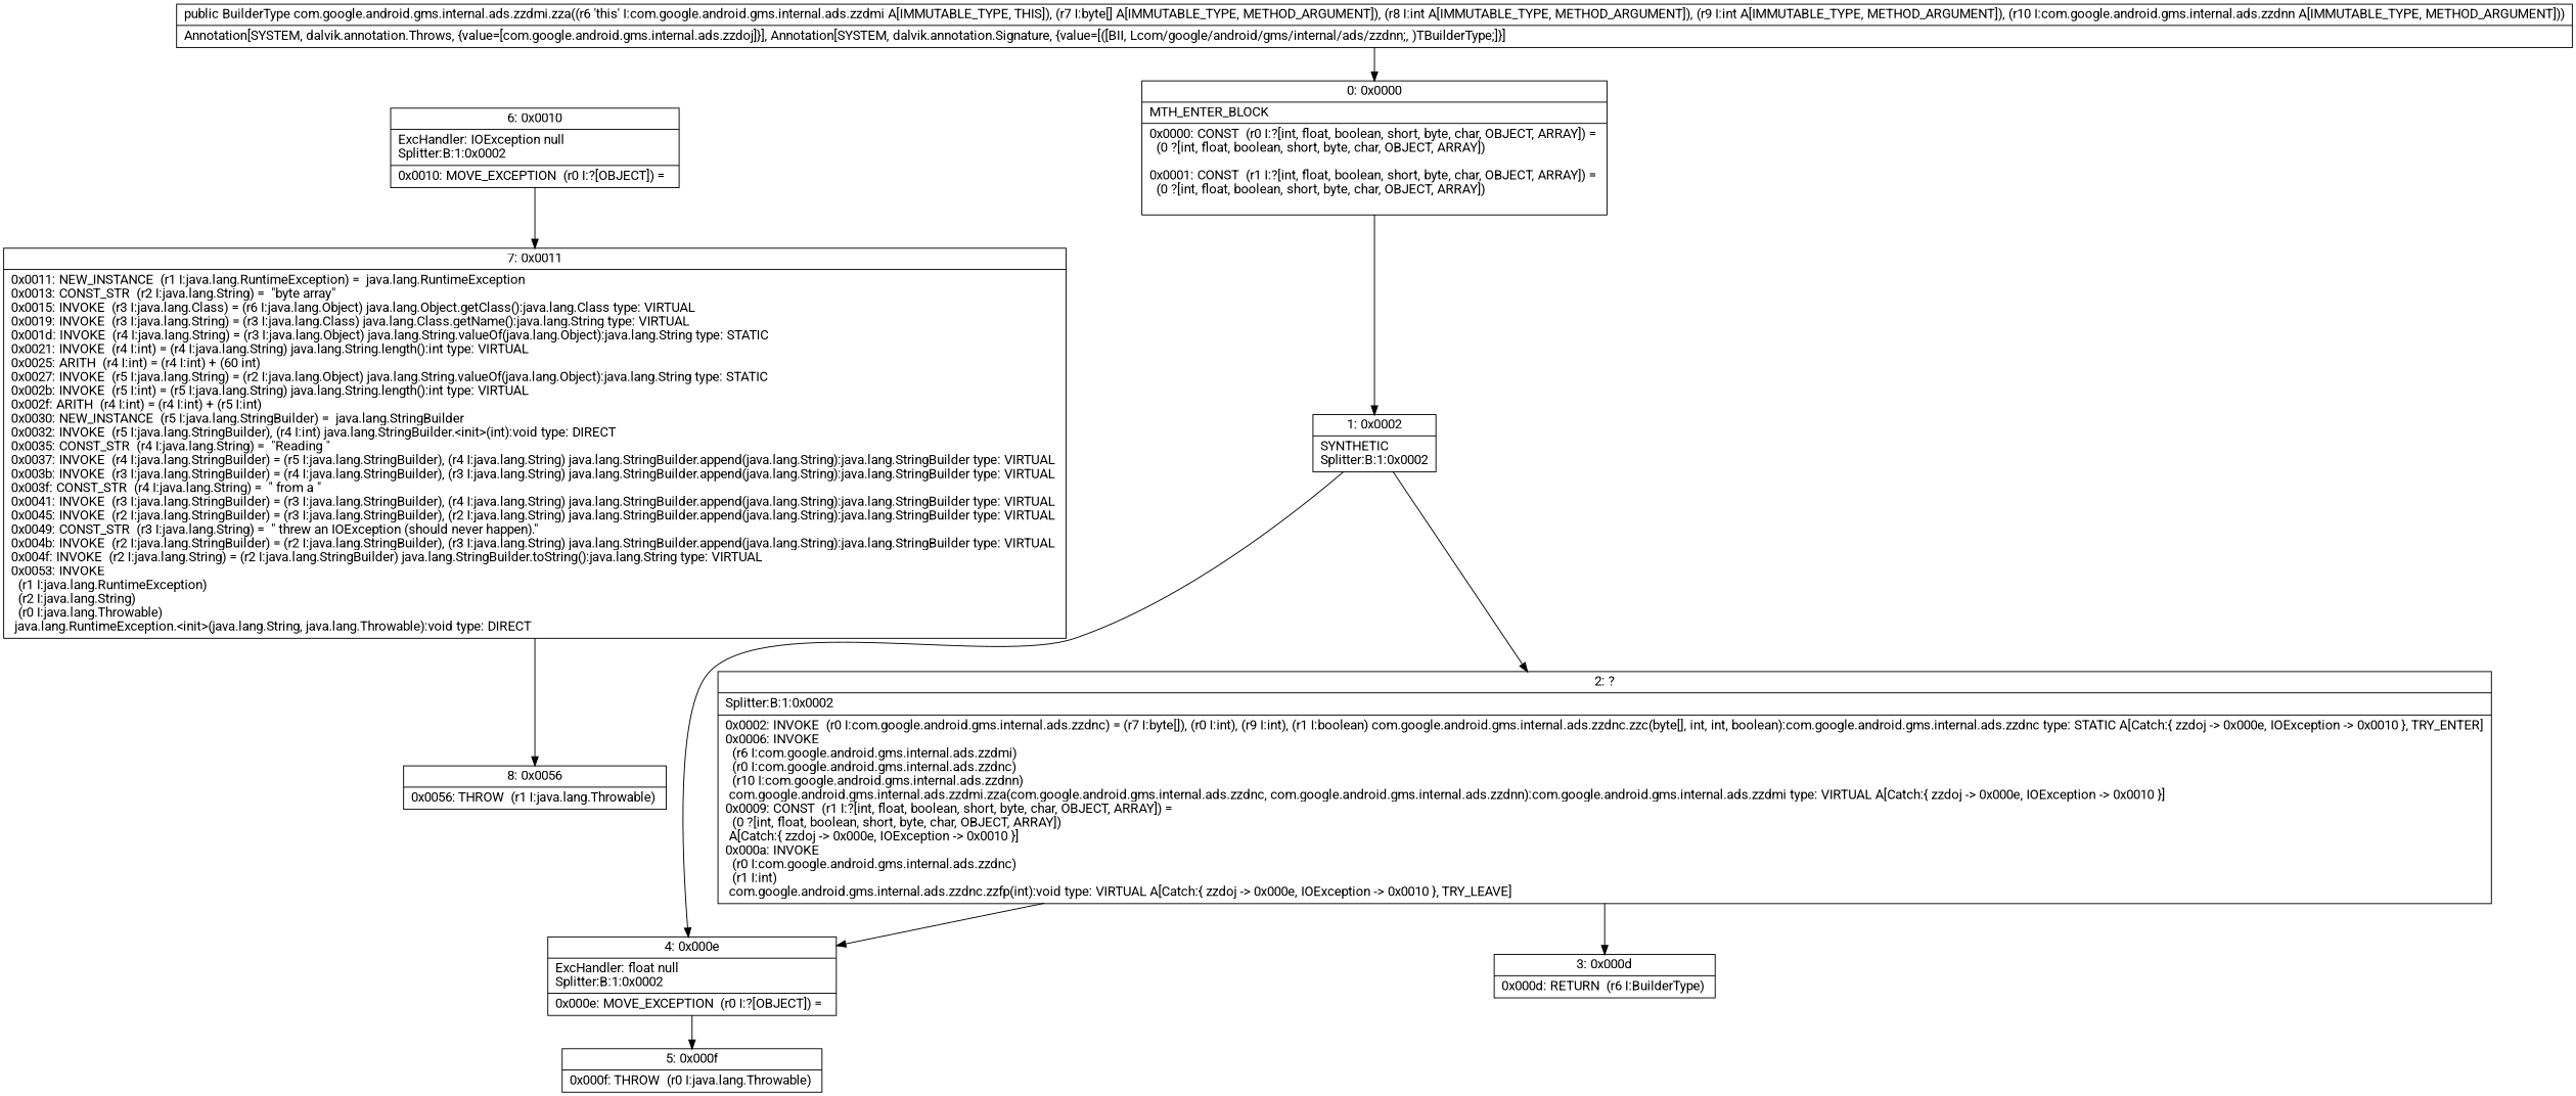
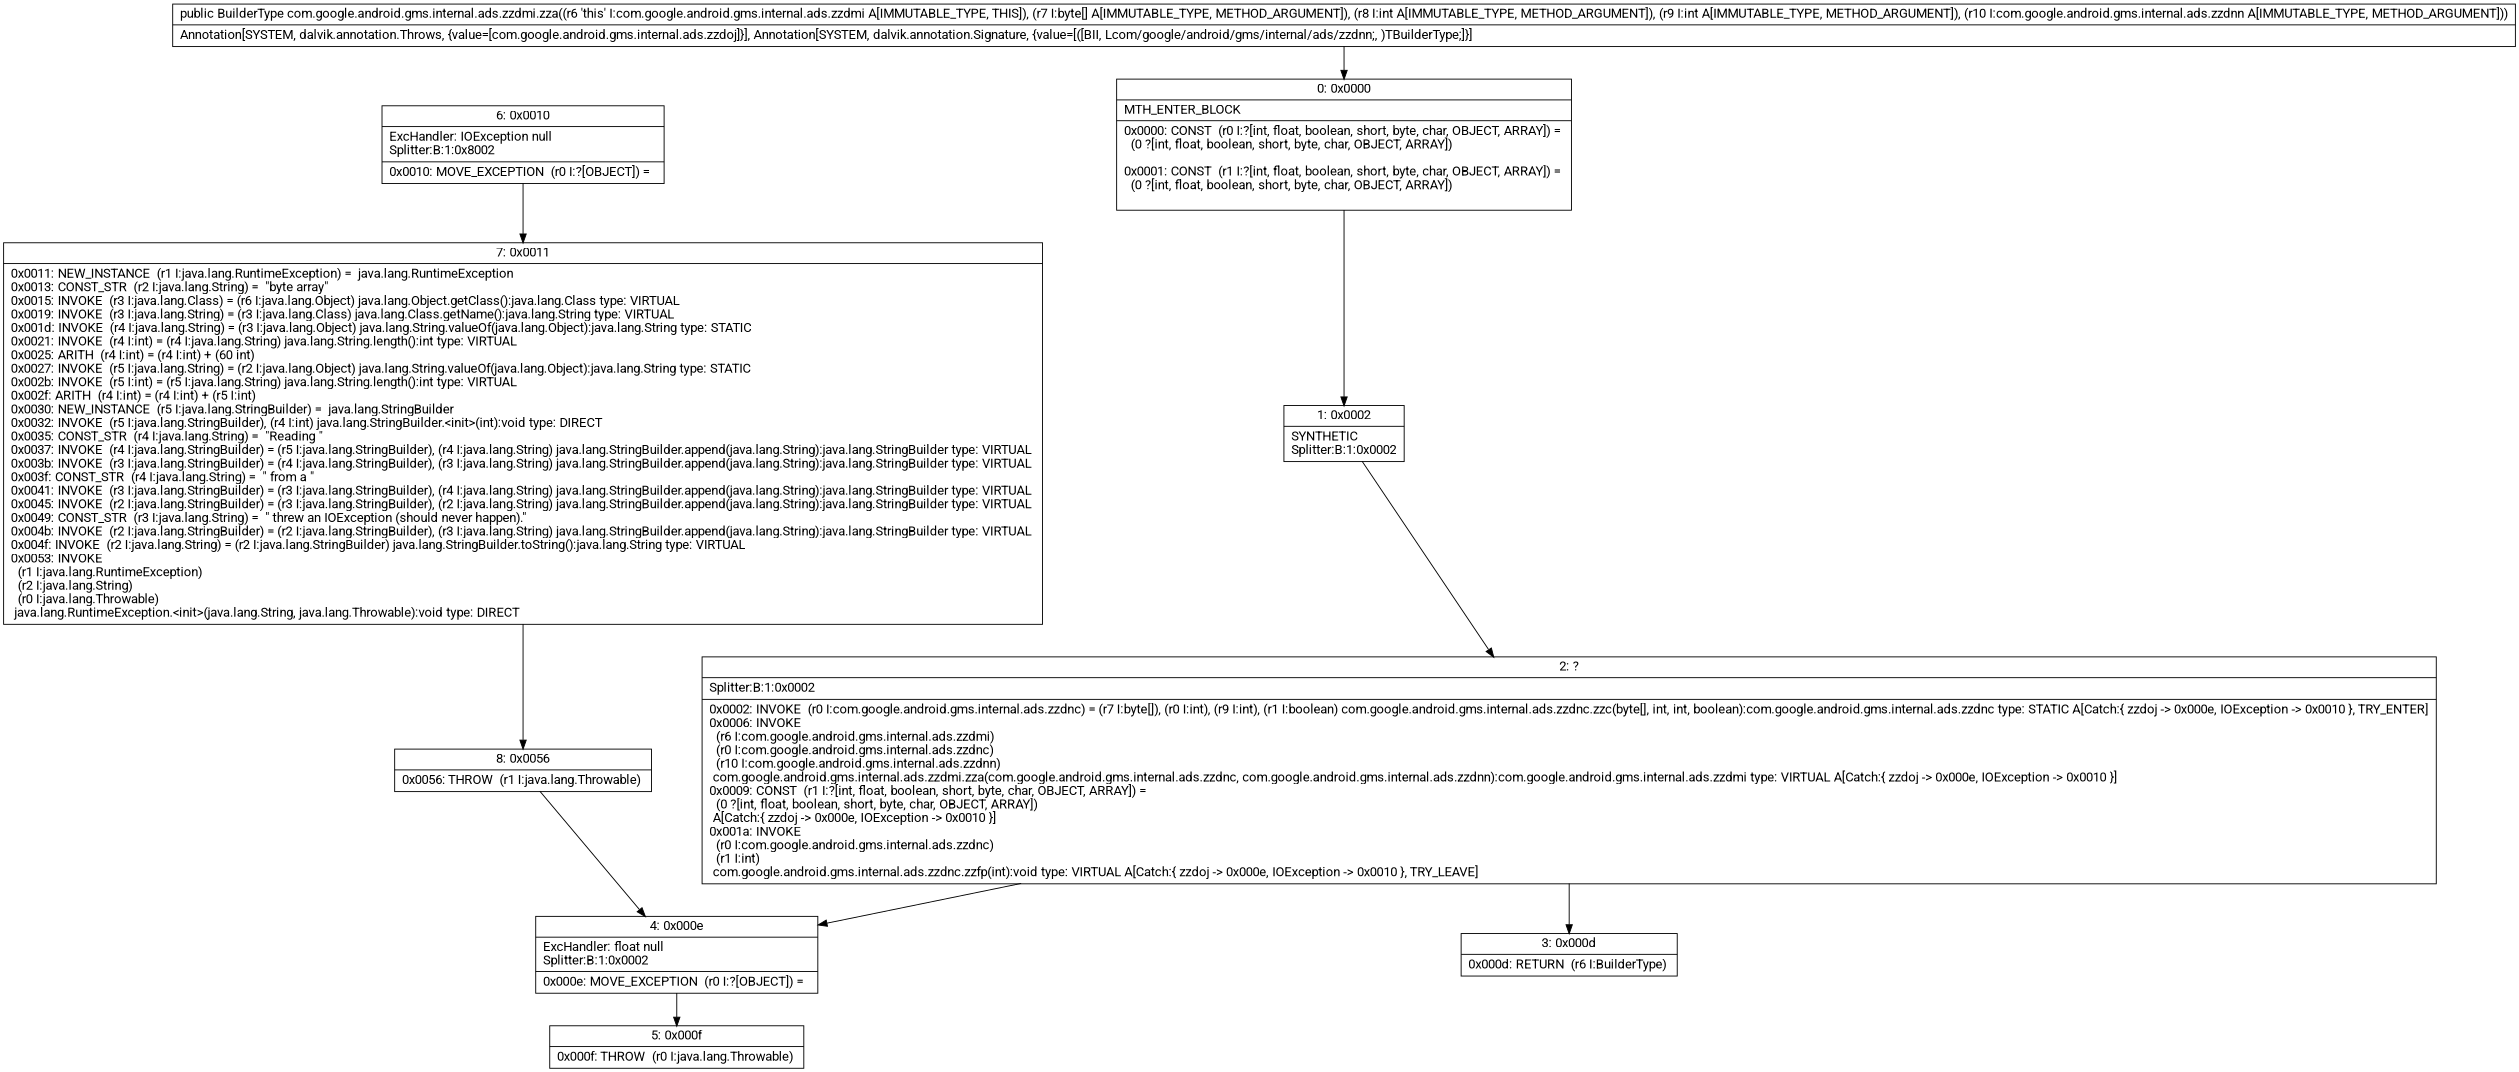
  digraph {
    fontname=Roboto
    node [fontname=Roboto shape=record]
    edge [fontname=Roboto]
    n1 [label="{0\:\ 0x0000|MTH_ENTER_BLOCK\l|0x0000: CONST  (r0 I:?[int, float, boolean, short, byte, char, OBJECT, ARRAY]) = \l  (0 ?[int, float, boolean, short, byte, char, OBJECT, ARRAY])\l \l0x0001: CONST  (r1 I:?[int, float, boolean, short, byte, char, OBJECT, ARRAY]) = \l  (0 ?[int, float, boolean, short, byte, char, OBJECT, ARRAY])\l \l}"]
    n2 [label="{1\:\ 0x0002|SYNTHETIC\lSplitter:B:1:0x0002\l}"]
-   n3 [label="{2\:\ ?|Splitter:B:1:0x0002\l|0x0002: INVOKE  (r0 I:com.google.android.gms.internal.ads.zzdnc) = (r7 I:byte[]), (r0 I:int), (r9 I:int), (r1 I:boolean) com.google.android.gms.internal.ads.zzdnc.zzc(byte[], int, int, boolean):com.google.android.gms.internal.ads.zzdnc type: STATIC A[Catch:\{ zzdoj \-\> 0x000e, IOException \-\> 0x0010 \}, TRY_ENTER]\l0x0006: INVOKE  \l  (r6 I:com.google.android.gms.internal.ads.zzdmi)\l  (r0 I:com.google.android.gms.internal.ads.zzdnc)\l  (r10 I:com.google.android.gms.internal.ads.zzdnn)\l com.google.android.gms.internal.ads.zzdmi.zza(com.google.android.gms.internal.ads.zzdnc, com.google.android.gms.internal.ads.zzdnn):com.google.android.gms.internal.ads.zzdmi type: VIRTUAL A[Catch:\{ zzdoj \-\> 0x000e, IOException \-\> 0x0010 \}]\l0x0009: CONST  (r1 I:?[int, float, boolean, short, byte, char, OBJECT, ARRAY]) = \l  (0 ?[int, float, boolean, short, byte, char, OBJECT, ARRAY])\l A[Catch:\{ zzdoj \-\> 0x000e, IOException \-\> 0x0010 \}]\l0x000a: INVOKE  \l  (r0 I:com.google.android.gms.internal.ads.zzdnc)\l  (r1 I:int)\l com.google.android.gms.internal.ads.zzdnc.zzfp(int):void type: VIRTUAL A[Catch:\{ zzdoj \-\> 0x000e, IOException \-\> 0x0010 \}, TRY_LEAVE]\l}"]
+   n3 [label="{2\:\ ?|Splitter:B:1:0x0002\l|0x0002: INVOKE  (r0 I:com.google.android.gms.internal.ads.zzdnc) = (r7 I:byte[]), (r0 I:int), (r9 I:int), (r1 I:boolean) com.google.android.gms.internal.ads.zzdnc.zzc(byte[], int, int, boolean):com.google.android.gms.internal.ads.zzdnc type: STATIC A[Catch:\{ zzdoj \-\> 0x000e, IOException \-\> 0x0010 \}, TRY_ENTER]\l0x0006: INVOKE  \l  (r6 I:com.google.android.gms.internal.ads.zzdmi)\l  (r0 I:com.google.android.gms.internal.ads.zzdnc)\l  (r10 I:com.google.android.gms.internal.ads.zzdnn)\l com.google.android.gms.internal.ads.zzdmi.zza(com.google.android.gms.internal.ads.zzdnc, com.google.android.gms.internal.ads.zzdnn):com.google.android.gms.internal.ads.zzdmi type: VIRTUAL A[Catch:\{ zzdoj \-\> 0x000e, IOException \-\> 0x0010 \}]\l0x0009: CONST  (r1 I:?[int, float, boolean, short, byte, char, OBJECT, ARRAY]) = \l  (0 ?[int, float, boolean, short, byte, char, OBJECT, ARRAY])\l A[Catch:\{ zzdoj \-\> 0x000e, IOException \-\> 0x0010 \}]\l0x001a: INVOKE  \l  (r0 I:com.google.android.gms.internal.ads.zzdnc)\l  (r1 I:int)\l com.google.android.gms.internal.ads.zzdnc.zzfp(int):void type: VIRTUAL A[Catch:\{ zzdoj \-\> 0x000e, IOException \-\> 0x0010 \}, TRY_LEAVE]\l}"]
    n4 [label="{4\:\ 0x000e|ExcHandler: float null\lSplitter:B:1:0x0002\l|0x000e: MOVE_EXCEPTION  (r0 I:?[OBJECT]) =  \l}"]
    n5 [label="{3\:\ 0x000d|0x000d: RETURN  (r6 I:BuilderType) \l}"]
    n6 [label="{5\:\ 0x000f|0x000f: THROW  (r0 I:java.lang.Throwable) \l}"]
-   n7 [label="{6\:\ 0x0010|ExcHandler: IOException null\lSplitter:B:1:0x0002\l|0x0010: MOVE_EXCEPTION  (r0 I:?[OBJECT]) =  \l}"]
+   n7 [label="{6\:\ 0x0010|ExcHandler: IOException null\lSplitter:B:1:0x8002\l|0x0010: MOVE_EXCEPTION  (r0 I:?[OBJECT]) =  \l}"]
    n8 [label="{7\:\ 0x0011|0x0011: NEW_INSTANCE  (r1 I:java.lang.RuntimeException) =  java.lang.RuntimeException \l0x0013: CONST_STR  (r2 I:java.lang.String) =  \"byte array\" \l0x0015: INVOKE  (r3 I:java.lang.Class) = (r6 I:java.lang.Object) java.lang.Object.getClass():java.lang.Class type: VIRTUAL \l0x0019: INVOKE  (r3 I:java.lang.String) = (r3 I:java.lang.Class) java.lang.Class.getName():java.lang.String type: VIRTUAL \l0x001d: INVOKE  (r4 I:java.lang.String) = (r3 I:java.lang.Object) java.lang.String.valueOf(java.lang.Object):java.lang.String type: STATIC \l0x0021: INVOKE  (r4 I:int) = (r4 I:java.lang.String) java.lang.String.length():int type: VIRTUAL \l0x0025: ARITH  (r4 I:int) = (r4 I:int) + (60 int) \l0x0027: INVOKE  (r5 I:java.lang.String) = (r2 I:java.lang.Object) java.lang.String.valueOf(java.lang.Object):java.lang.String type: STATIC \l0x002b: INVOKE  (r5 I:int) = (r5 I:java.lang.String) java.lang.String.length():int type: VIRTUAL \l0x002f: ARITH  (r4 I:int) = (r4 I:int) + (r5 I:int) \l0x0030: NEW_INSTANCE  (r5 I:java.lang.StringBuilder) =  java.lang.StringBuilder \l0x0032: INVOKE  (r5 I:java.lang.StringBuilder), (r4 I:int) java.lang.StringBuilder.\<init\>(int):void type: DIRECT \l0x0035: CONST_STR  (r4 I:java.lang.String) =  \"Reading \" \l0x0037: INVOKE  (r4 I:java.lang.StringBuilder) = (r5 I:java.lang.StringBuilder), (r4 I:java.lang.String) java.lang.StringBuilder.append(java.lang.String):java.lang.StringBuilder type: VIRTUAL \l0x003b: INVOKE  (r3 I:java.lang.StringBuilder) = (r4 I:java.lang.StringBuilder), (r3 I:java.lang.String) java.lang.StringBuilder.append(java.lang.String):java.lang.StringBuilder type: VIRTUAL \l0x003f: CONST_STR  (r4 I:java.lang.String) =  \" from a \" \l0x0041: INVOKE  (r3 I:java.lang.StringBuilder) = (r3 I:java.lang.StringBuilder), (r4 I:java.lang.String) java.lang.StringBuilder.append(java.lang.String):java.lang.StringBuilder type: VIRTUAL \l0x0045: INVOKE  (r2 I:java.lang.StringBuilder) = (r3 I:java.lang.StringBuilder), (r2 I:java.lang.String) java.lang.StringBuilder.append(java.lang.String):java.lang.StringBuilder type: VIRTUAL \l0x0049: CONST_STR  (r3 I:java.lang.String) =  \" threw an IOException (should never happen).\" \l0x004b: INVOKE  (r2 I:java.lang.StringBuilder) = (r2 I:java.lang.StringBuilder), (r3 I:java.lang.String) java.lang.StringBuilder.append(java.lang.String):java.lang.StringBuilder type: VIRTUAL \l0x004f: INVOKE  (r2 I:java.lang.String) = (r2 I:java.lang.StringBuilder) java.lang.StringBuilder.toString():java.lang.String type: VIRTUAL \l0x0053: INVOKE  \l  (r1 I:java.lang.RuntimeException)\l  (r2 I:java.lang.String)\l  (r0 I:java.lang.Throwable)\l java.lang.RuntimeException.\<init\>(java.lang.String, java.lang.Throwable):void type: DIRECT \l}"]
    n9 [label="{8\:\ 0x0056|0x0056: THROW  (r1 I:java.lang.Throwable) \l}"]
    n10 [label="{public BuilderType com.google.android.gms.internal.ads.zzdmi.zza((r6 'this' I:com.google.android.gms.internal.ads.zzdmi A[IMMUTABLE_TYPE, THIS]), (r7 I:byte[] A[IMMUTABLE_TYPE, METHOD_ARGUMENT]), (r8 I:int A[IMMUTABLE_TYPE, METHOD_ARGUMENT]), (r9 I:int A[IMMUTABLE_TYPE, METHOD_ARGUMENT]), (r10 I:com.google.android.gms.internal.ads.zzdnn A[IMMUTABLE_TYPE, METHOD_ARGUMENT]))  | Annotation[SYSTEM, dalvik.annotation.Throws, \{value=[com.google.android.gms.internal.ads.zzdoj]\}], Annotation[SYSTEM, dalvik.annotation.Signature, \{value=[([BII, Lcom\/google\/android\/gms\/internal\/ads\/zzdnn;, )TBuilderType;]\}]\l}"]
    n1 -> n2
    n2 -> n3
-   n2 -> n4
+   n9 -> n4
    n3 -> n4
    n3 -> n5
    n4 -> n6
    n7 -> n8
    n8 -> n9
    n10 -> n1
  }
